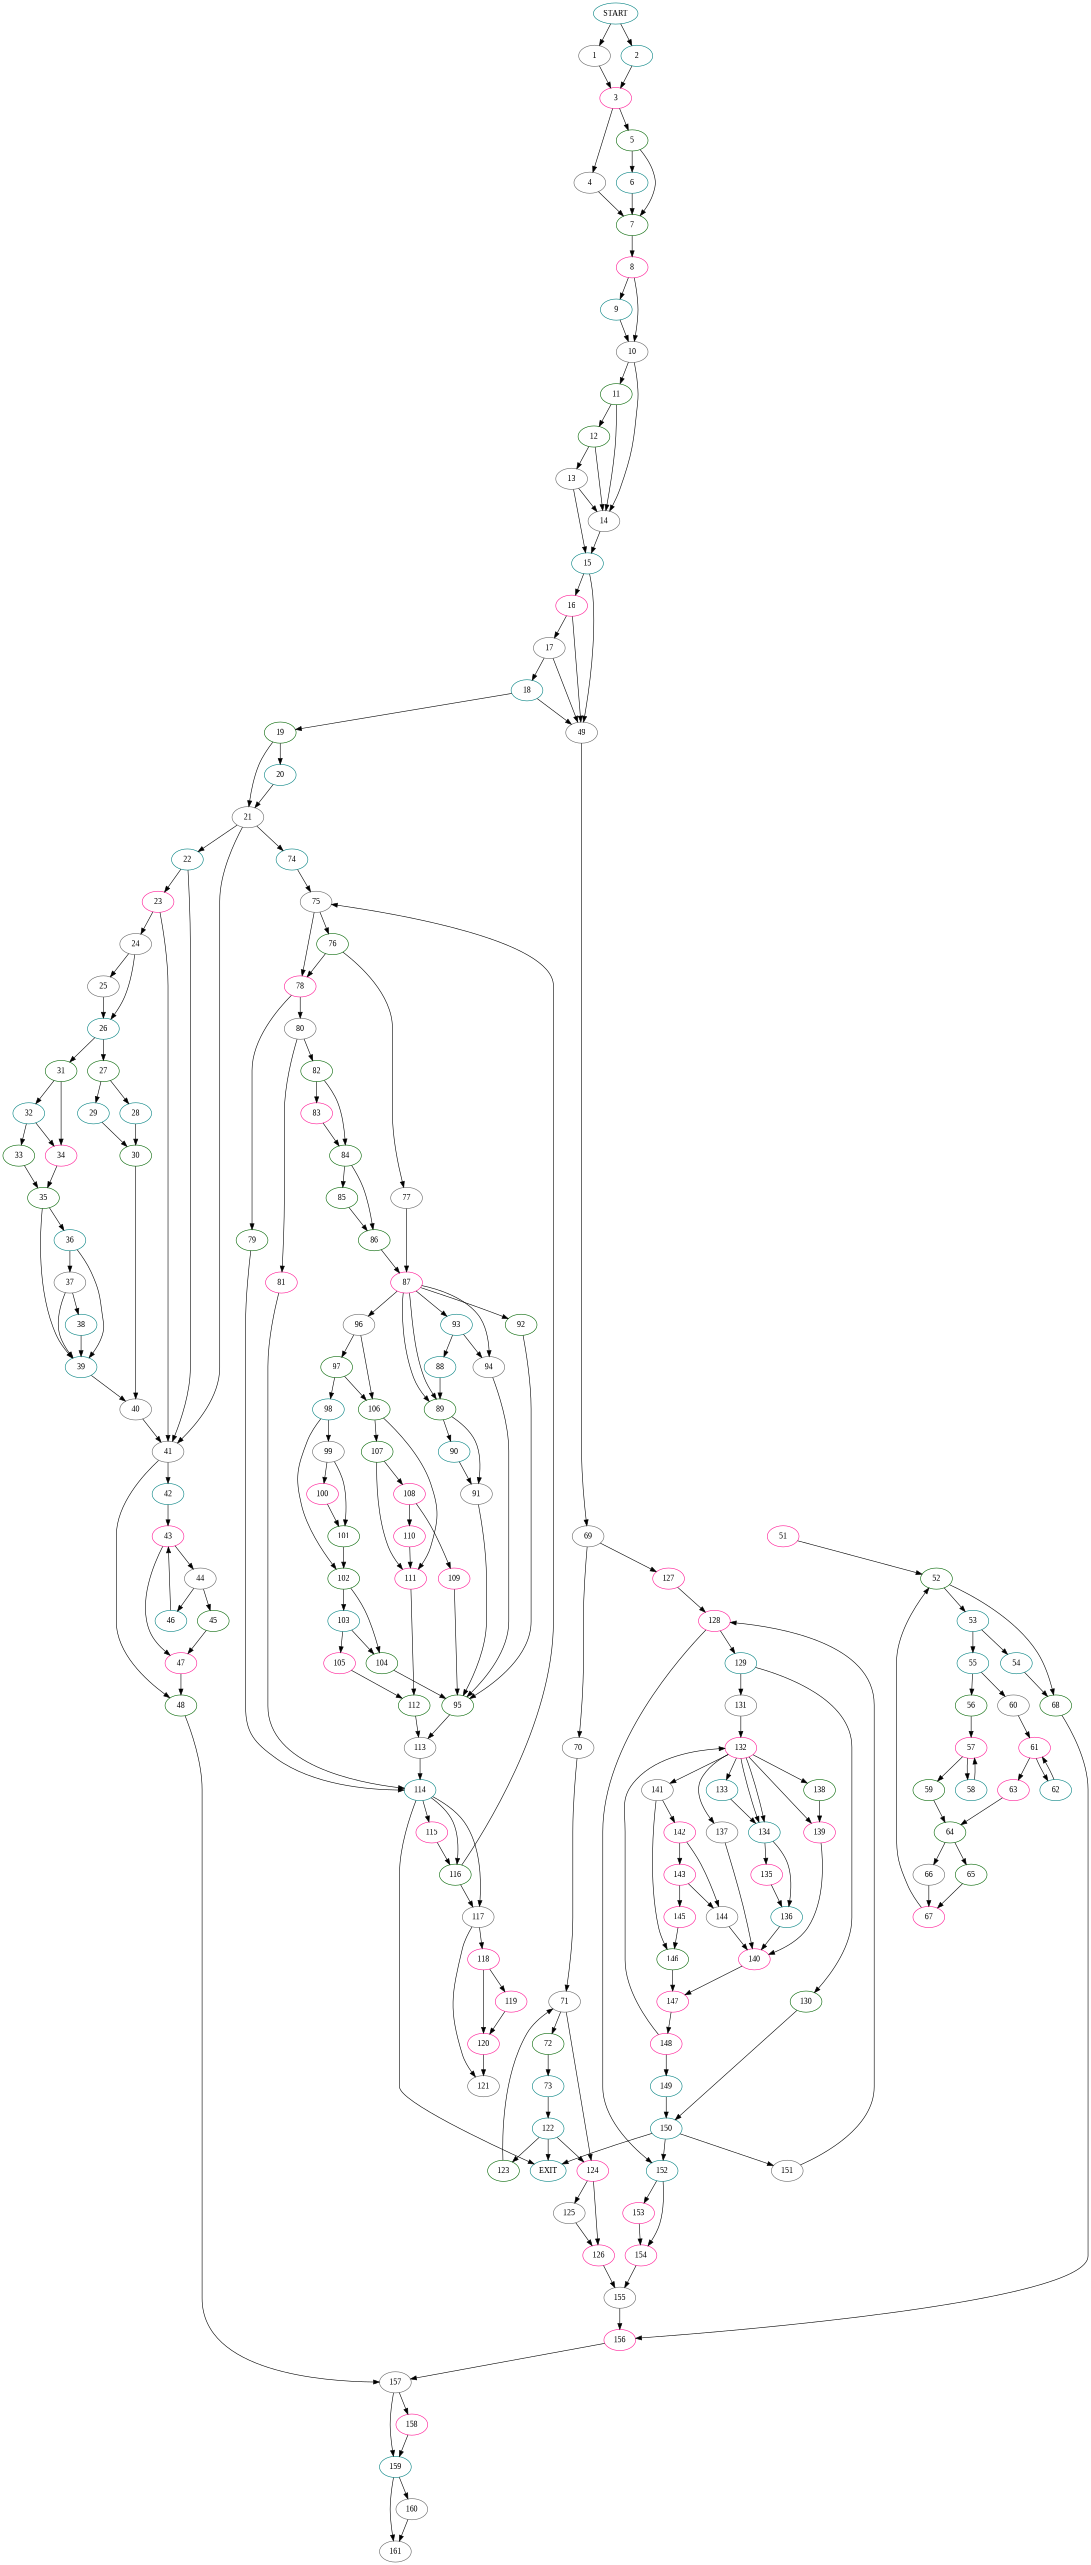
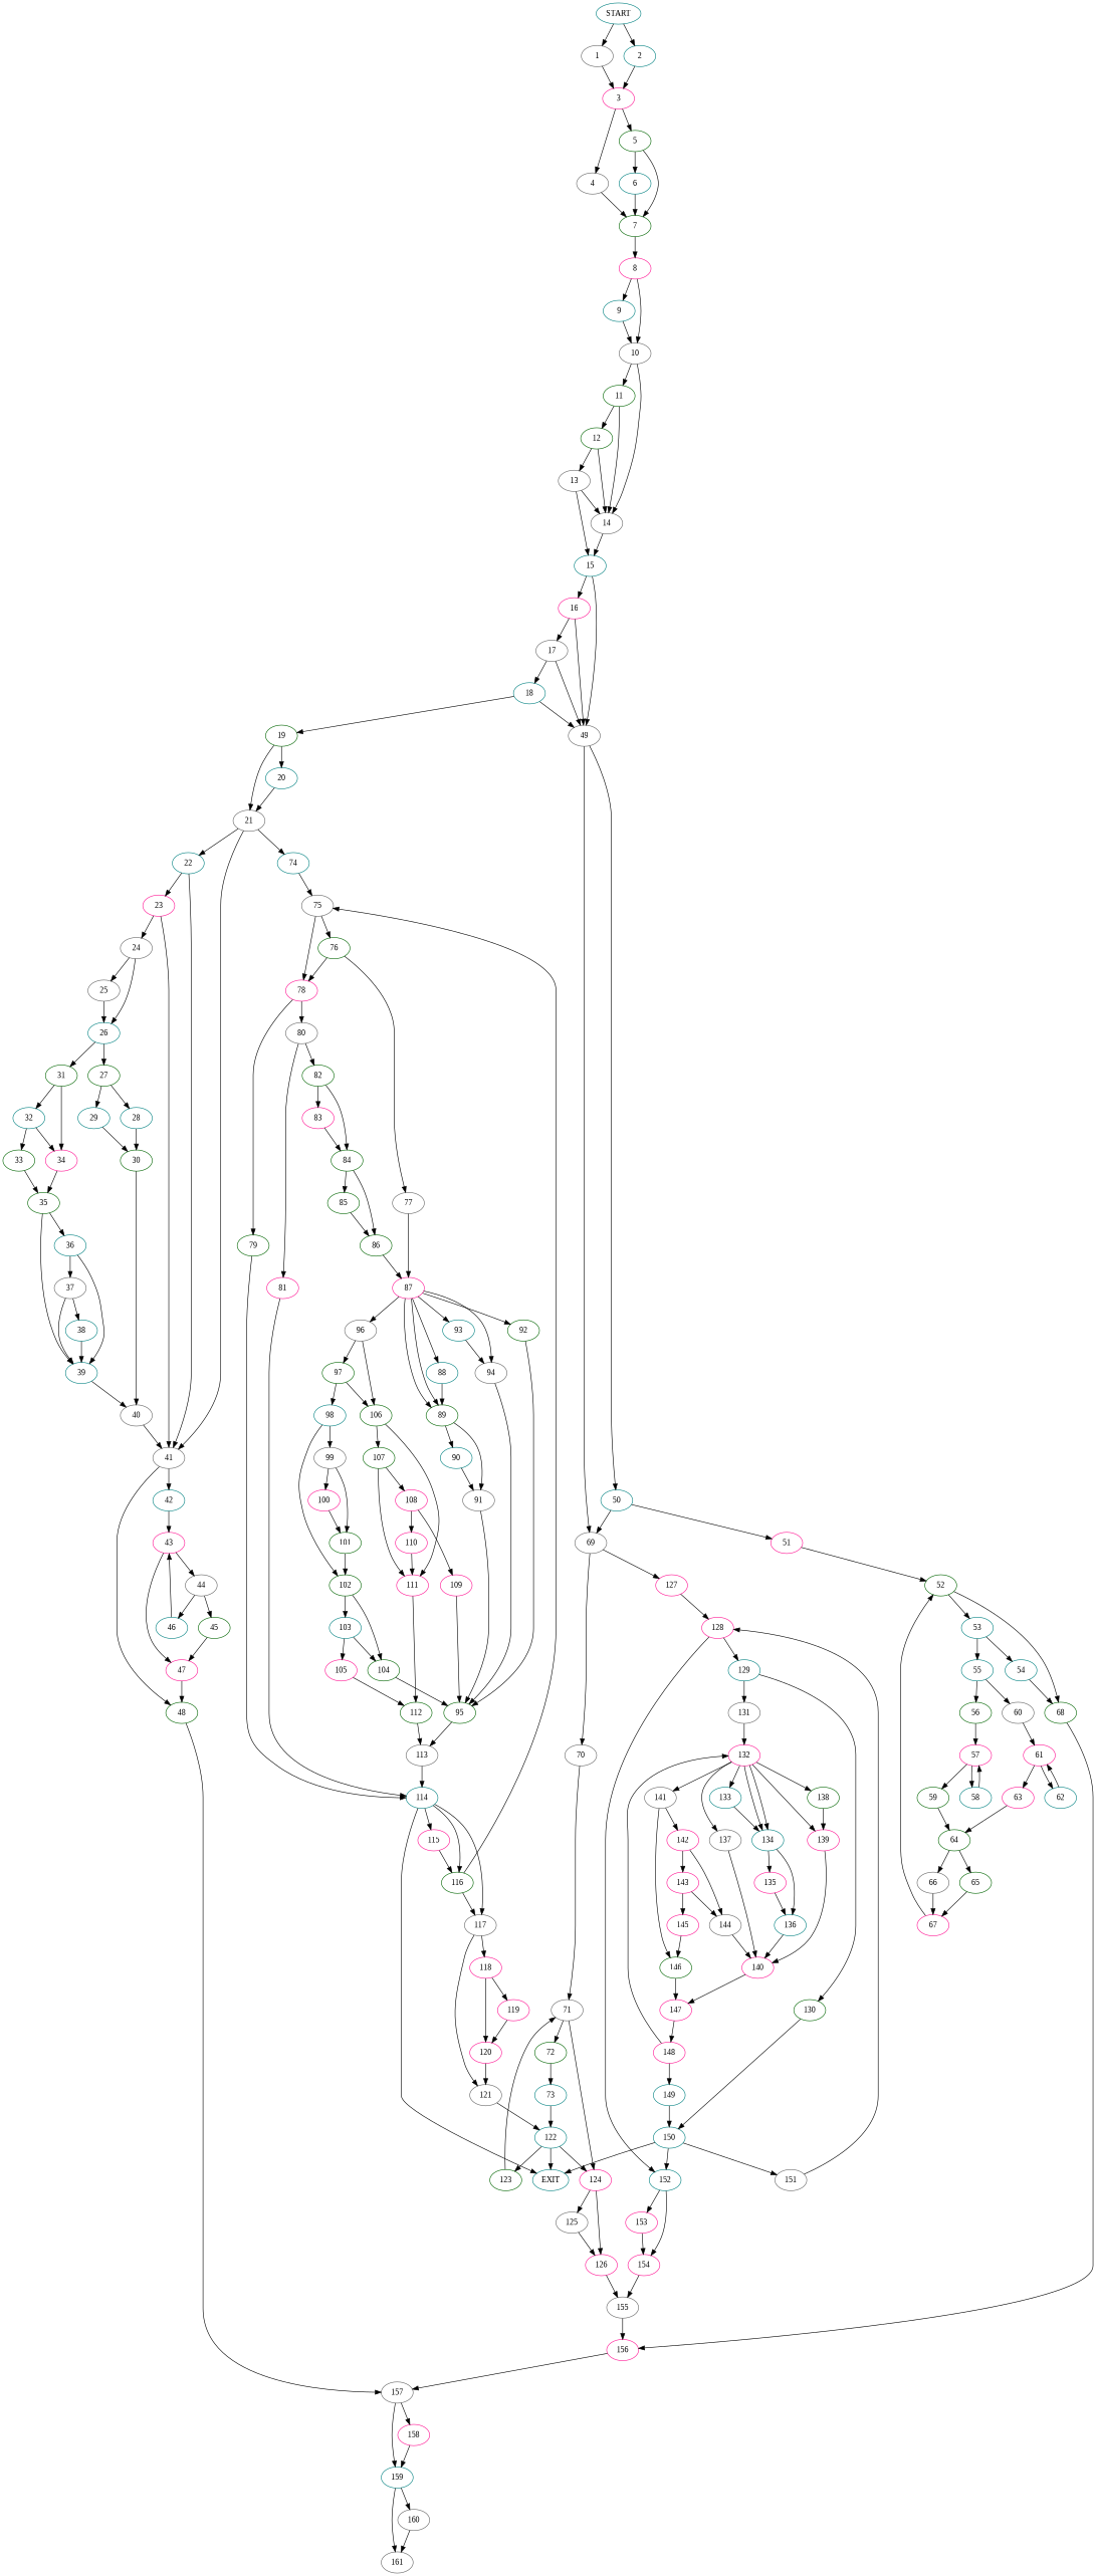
  digraph {
    fontname="Liberation Serif"
    node [color=deeppink fontname="Liberation Serif"]
    edge [fontname="Liberation Serif"]
    n1 [color=teal label=START]
    1 [color=gray40]
    2 [color=teal]
    3
    4 [color=gray40]
    5 [color=darkgreen]
    7 [color=darkgreen]
    6 [color=teal]
    9 [color=teal]
    8
    10 [color=gray40]
    11 [color=darkgreen]
    14 [color=gray40]
    12 [color=darkgreen]
    15 [color=teal]
    13 [color=gray40]
    16
    49 [color=gray40]
    17 [color=gray40]
+   50 [color=teal]
    69 [color=gray40]
    18 [color=teal]
    19 [color=darkgreen]
    20 [color=teal]
    21 [color=gray40]
    22 [color=teal]
    41 [color=gray40]
    74 [color=teal]
    23
    42 [color=teal]
    48 [color=darkgreen]
    24 [color=gray40]
    25 [color=gray40]
    26 [color=teal]
    27 [color=darkgreen]
    31 [color=darkgreen]
    28 [color=teal]
    29 [color=teal]
    32 [color=teal]
    34
    30 [color=darkgreen]
    40 [color=gray40]
    33 [color=darkgreen]
    35 [color=darkgreen]
    36 [color=teal]
    39 [color=teal]
    37 [color=gray40]
    38 [color=teal]
    43
    157 [color=gray40]
    44 [color=gray40]
    47
    45 [color=darkgreen]
    46 [color=teal]
    158
    159 [color=teal]
    51
    70 [color=gray40]
    127
    52 [color=darkgreen]
    53 [color=teal]
    68 [color=darkgreen]
    54 [color=teal]
    55 [color=teal]
    156
    56 [color=darkgreen]
    60 [color=gray40]
    57
    61
    58 [color=teal]
    59 [color=darkgreen]
    64 [color=darkgreen]
    65 [color=darkgreen]
    66 [color=gray40]
    62 [color=teal]
    63
    67
    71 [color=gray40]
    128
    72 [color=darkgreen]
    124
    73 [color=teal]
    125 [color=gray40]
    126
    122 [color=teal]
    75 [color=gray40]
    n87 [color=teal label=EXIT]
    123 [color=darkgreen]
    76 [color=darkgreen]
    78
    77 [color=gray40]
    79 [color=darkgreen]
    80 [color=gray40]
    87
    88 [color=teal]
    89 [color=darkgreen]
    92 [color=darkgreen]
    93 [color=teal]
    94 [color=gray40]
    96 [color=gray40]
    114 [color=teal]
    81
    82 [color=darkgreen]
    115
    116 [color=darkgreen]
    117 [color=gray40]
    83
    84 [color=darkgreen]
    85 [color=darkgreen]
    86 [color=darkgreen]
    90 [color=teal]
    91 [color=gray40]
    95 [color=darkgreen]
    97 [color=darkgreen]
    106 [color=darkgreen]
    113 [color=gray40]
    98 [color=teal]
    107 [color=darkgreen]
    111
    99 [color=gray40]
    102 [color=darkgreen]
    100
    101 [color=darkgreen]
    103 [color=teal]
    104 [color=darkgreen]
    105
    112 [color=darkgreen]
    108
    109
    110
    118
    121 [color=gray40]
    119
    120
    155 [color=gray40]
    129 [color=teal]
    152 [color=teal]
    130 [color=darkgreen]
    131 [color=gray40]
    153
    154
    150 [color=teal]
    132
    151 [color=gray40]
    133 [color=teal]
    134 [color=teal]
    137 [color=gray40]
    138 [color=darkgreen]
    139
    141 [color=gray40]
    135
    136 [color=teal]
    140
    142
    146 [color=darkgreen]
    147
    148
    143
    144 [color=gray40]
    145
    149 [color=teal]
    160 [color=gray40]
    161 [color=gray40]
    n1 -> 1
    n1 -> 2
    1 -> 3
    2 -> 3
    3 -> 4
    3 -> 5
    4 -> 7
    5 -> 7
    5 -> 6
    7 -> 8
    6 -> 7
    9 -> 10
    8 -> 9
    8 -> 10
    10 -> 11
    10 -> 14
    11 -> 14
    11 -> 12
    14 -> 15
    12 -> 14
    12 -> 13
    15 -> 16
    15 -> 49
    13 -> 14
    13 -> 15
    16 -> 49
    16 -> 17
+   49 -> 50
    49 -> 69
    17 -> 49
    17 -> 18
+   50 -> 69
+   50 -> 51
    69 -> 70
    69 -> 127
    18 -> 49
    18 -> 19
    19 -> 20
    19 -> 21
    20 -> 21
    21 -> 22
    21 -> 41
    21 -> 74
    22 -> 41
    22 -> 23
    41 -> 42
    41 -> 48
    74 -> 75
    23 -> 41
    23 -> 24
    42 -> 43
    48 -> 157
    24 -> 25
    24 -> 26
    25 -> 26
    26 -> 27
    26 -> 31
    27 -> 28
    27 -> 29
    31 -> 32
    31 -> 34
    28 -> 30
    29 -> 30
    32 -> 34
    32 -> 33
    34 -> 35
    30 -> 40
    40 -> 41
    33 -> 35
    35 -> 36
    35 -> 39
    36 -> 39
    36 -> 37
    39 -> 40
    37 -> 39
    37 -> 38
    38 -> 39
    43 -> 44
    43 -> 47
    157 -> 158
    157 -> 159
    44 -> 45
    44 -> 46
    47 -> 48
    45 -> 47
    46 -> 43
    158 -> 159
    159 -> 160
    159 -> 161
    51 -> 52
    70 -> 71
    127 -> 128
    52 -> 53
    52 -> 68
    53 -> 54
    53 -> 55
    68 -> 156
    54 -> 68
    55 -> 56
    55 -> 60
    156 -> 157
    56 -> 57
    60 -> 61
    57 -> 58
    57 -> 59
    61 -> 62
    61 -> 63
    58 -> 57
    59 -> 64
    64 -> 65
    64 -> 66
    65 -> 67
    66 -> 67
    62 -> 61
    63 -> 64
    67 -> 52
    71 -> 72
    71 -> 124
    128 -> 129
    128 -> 152
    72 -> 73
    124 -> 125
    124 -> 126
    73 -> 122
    125 -> 126
    126 -> 155
    122 -> 124 [tailport=s2]
    122 -> n87
    122 -> 123
    75 -> 76
    75 -> 78
    123 -> 71
    76 -> 78
    76 -> 77
    78 -> 79
    78 -> 80
    77 -> 87
    79 -> 114
    80 -> 81
    80 -> 82
-   93 -> 88
+   87 -> 88
    87 -> 89 [tailport=s2]
    87 -> 89 [tailport=s3]
    87 -> 92 [tailport=s4]
    87 -> 93 [tailport=s5]
    87 -> 94 [tailport=s6]
    87 -> 96
    88 -> 89
    89 -> 90
    89 -> 91
    92 -> 95
    93 -> 94
    94 -> 95
    96 -> 97
    96 -> 106
    114 -> n87
    114 -> 115
    114 -> 116 [tailport=s3]
    114 -> 117 [tailport=s2]
    81 -> 114
    82 -> 83
    82 -> 84
    115 -> 116
    116 -> 75
    116 -> 117
    117 -> 118
    117 -> 121
    83 -> 84
    84 -> 85
    84 -> 86
    85 -> 86
    86 -> 87
    90 -> 91
    91 -> 95
    95 -> 113
    97 -> 106
    97 -> 98
    106 -> 107
    106 -> 111
    113 -> 114
    98 -> 99
    98 -> 102
    107 -> 111
    107 -> 108
    111 -> 112
    99 -> 100
    99 -> 101
    102 -> 103
    102 -> 104
    100 -> 101
    101 -> 102
    103 -> 104
    103 -> 105
    104 -> 95
    105 -> 112
    112 -> 113
    108 -> 109
    108 -> 110
    109 -> 95
    110 -> 111
    118 -> 119
    118 -> 120
+   121 -> 122
    119 -> 120
    120 -> 121
    155 -> 156
    129 -> 130
    129 -> 131
    152 -> 153
    152 -> 154
    130 -> 150
    131 -> 132
    153 -> 154
    154 -> 155
    150 -> n87
    150 -> 152 [tailport=s2]
    150 -> 151
    132 -> 133
    132 -> 134 [tailport=s2]
    132 -> 134 [tailport=s3]
    132 -> 137 [tailport=s4]
    132 -> 138 [tailport=s5]
    132 -> 139 [tailport=s6]
    132 -> 141
    151 -> 128
    133 -> 134
    134 -> 135
    134 -> 136
    137 -> 140
    138 -> 139
    139 -> 140
    141 -> 142
    141 -> 146
    135 -> 136
    136 -> 140
    140 -> 147
    142 -> 143
    142 -> 144
    146 -> 147
    147 -> 148
    148 -> 132
    148 -> 149
    143 -> 144
    143 -> 145
    144 -> 140
    145 -> 146
    149 -> 150
    160 -> 161
  }
